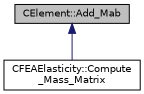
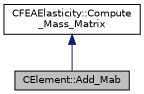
  digraph {
    rankdir=TB
    node [color=black fontname=Helvetica fontsize=10 shape=record style=filled]
    n1 [fillcolor=grey75 fontcolor=black height=0.2 label="CElement::Add_Mab" width=0.4]
    n2 [fillcolor=white height=0.2 label="CFEAElasticity::Compute\l_Mass_Matrix" width=0.4]
-   n1 -> n2 [color=midnightblue dir=back fontname=Helvetica fontsize=10 labelfontname=Helvetica labelfontsize=10 style=solid]
+   n2 -> n1 [color=midnightblue dir=back fontname=Helvetica fontsize=10 labelfontname=Helvetica labelfontsize=10 style=solid]
  }
